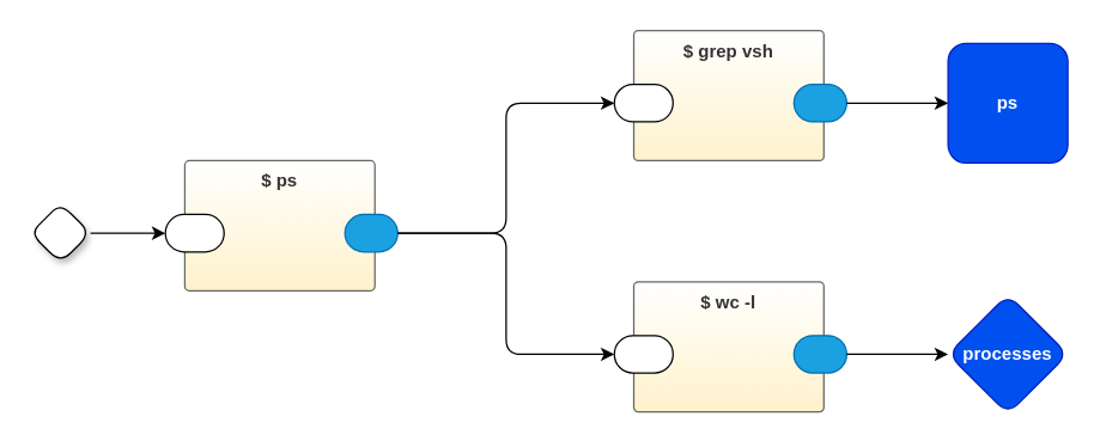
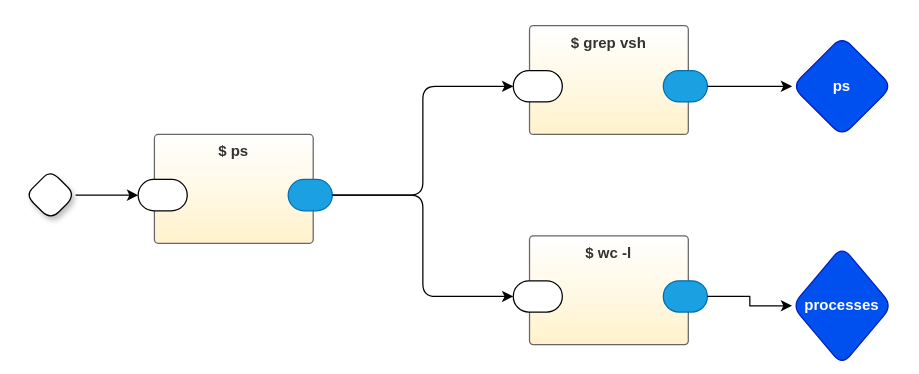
  <mxCell id="0" />
  <mxCell id="1" parent="0" />
  <mxCell id="2" style="edgeStyle=orthogonalEdgeStyle;rounded=1;orthogonalLoop=1;jettySize=auto;html=1;exitX=1;exitY=0.5;exitDx=0;exitDy=0;exitPerimeter=0;entryX=0;entryY=0.5;entryDx=0;entryDy=0;entryPerimeter=0;" parent="1" source="10" target="5" edge="1"><mxGeometry relative="1" as="geometry" /></mxCell>
- <mxCell id="3" value="ps" style="whiteSpace=wrap;html=1;fillColor=#0050ef;fontColor=#ffffff;strokeColor=#001DBC;fontStyle=1;glass=0;sketch=0;fontSize=12;points=[[0,0.5,0,0,0],[0.5,0,0,0,0],[0.5,1,0,0,0],[1,0.5,0,0,0]];shadow=0;rounded=1;" parent="1" vertex="1"><mxGeometry x="633" y="28.5" width="80" height="80" as="geometry" /></mxCell>
+ <mxCell id="3" value="ps" style="rhombus;whiteSpace=wrap;html=1;rounded=1;fillColor=#0050ef;fontColor=#ffffff;strokeColor=#001DBC;fontStyle=1;glass=0;sketch=0;fontSize=12;points=[[0,0.5,0,0,0],[0.5,0,0,0,0],[0.5,1,0,0,0],[1,0.5,0,0,0]];shadow=0;" parent="1" vertex="1"><mxGeometry x="633" y="28.5" width="80" height="80" as="geometry" /></mxCell>
  <mxCell id="4" value="$ ps" style="rounded=1;whiteSpace=wrap;html=1;sketch=0;container=1;recursiveResize=0;verticalAlign=top;arcSize=6;fontStyle=1;autosize=0;points=[];absoluteArcSize=1;shadow=0;strokeColor=#666666;fillColor=#FFFFFF;fontColor=#333333;connectable=0;gradientColor=#FFF2CC;" parent="1" vertex="1"><mxGeometry x="123" y="107" width="127" height="87" as="geometry"><mxRectangle x="-98" y="-1230" width="99" height="26" as="alternateBounds" /></mxGeometry></mxCell>
  <mxCell id="5" value="" style="rounded=1;whiteSpace=wrap;html=1;sketch=0;points=[[0,0.5,0,0,0],[1,0.5,0,0,0]];arcSize=50;" parent="4" vertex="1"><mxGeometry x="-13" y="36" width="39.25" height="25" as="geometry" /></mxCell>
  <mxCell id="6" value="" style="rounded=1;whiteSpace=wrap;html=1;sketch=0;points=[[0,0.5,0,0,0],[1,0.5,0,0,0]];fillColor=#1ba1e2;fontColor=#ffffff;strokeColor=#006EAF;arcSize=50;" parent="4" vertex="1"><mxGeometry x="107" y="36" width="35.25" height="25" as="geometry" /></mxCell>
- <mxCell id="7" value="processes" style="rhombus;whiteSpace=wrap;html=1;rounded=1;fillColor=#0050ef;fontColor=#ffffff;strokeColor=#001DBC;fontStyle=1;glass=0;sketch=0;fontSize=12;points=[[0,0.5,0,0,0],[0.5,0,0,0,0],[0.5,1,0,0,0],[1,0.5,0,0,0]];shadow=0;" parent="1" vertex="1"><mxGeometry x="633" y="196.5" width="80" height="80" as="geometry" /></mxCell>
+ <mxCell id="7" value="processes" style="rhombus;whiteSpace=wrap;html=1;rounded=1;fillColor=#0050ef;fontColor=#ffffff;strokeColor=#001DBC;fontStyle=1;glass=0;sketch=0;fontSize=12;points=[[0,0.5,0,0,0],[0.5,0,0,0,0],[0.5,1,0,0,0],[1,0.5,0,0,0]];shadow=0;" parent="1" vertex="1"><mxGeometry x="633" y="196.5" width="80" height="95" as="geometry" /></mxCell>
  <mxCell id="8" style="edgeStyle=orthogonalEdgeStyle;rounded=1;orthogonalLoop=1;jettySize=auto;html=1;exitX=1;exitY=0.5;exitDx=0;exitDy=0;exitPerimeter=0;entryX=0;entryY=0.5;entryDx=0;entryDy=0;entryPerimeter=0;curved=0;" parent="1" source="6" target="12" edge="1"><mxGeometry relative="1" as="geometry" /></mxCell>
  <mxCell id="9" style="edgeStyle=orthogonalEdgeStyle;rounded=1;orthogonalLoop=1;jettySize=auto;html=1;exitX=1;exitY=0.5;exitDx=0;exitDy=0;exitPerimeter=0;entryX=0;entryY=0.5;entryDx=0;entryDy=0;entryPerimeter=0;" parent="1" source="6" target="15" edge="1"><mxGeometry relative="1" as="geometry" /></mxCell>
  <mxCell id="10" value="" style="rhombus;whiteSpace=wrap;html=1;rounded=1;fontStyle=1;glass=0;sketch=0;fontSize=12;points=[[0,0.5,0,0,0],[0.5,0,0,0,0],[0.5,1,0,0,0],[1,0.5,0,0,0]];shadow=1;" parent="1" vertex="1"><mxGeometry x="20" y="135.5" width="40" height="40" as="geometry" /></mxCell>
  <mxCell id="11" value="$ grep vsh" style="rounded=1;whiteSpace=wrap;html=1;sketch=0;container=1;recursiveResize=0;verticalAlign=top;arcSize=6;fontStyle=1;autosize=0;points=[];absoluteArcSize=1;shadow=0;strokeColor=#666666;fillColor=#FFFFFF;fontColor=#333333;connectable=0;gradientColor=#FFF2CC;" parent="1" vertex="1"><mxGeometry x="423" y="20" width="127" height="87" as="geometry"><mxRectangle x="-98" y="-1230" width="99" height="26" as="alternateBounds" /></mxGeometry></mxCell>
  <mxCell id="12" value="" style="rounded=1;whiteSpace=wrap;html=1;sketch=0;points=[[0,0.5,0,0,0],[1,0.5,0,0,0]];arcSize=50;" parent="11" vertex="1"><mxGeometry x="-13" y="36" width="39.25" height="25" as="geometry" /></mxCell>
  <mxCell id="13" value="" style="rounded=1;whiteSpace=wrap;html=1;sketch=0;points=[[0,0.5,0,0,0],[1,0.5,0,0,0]];fillColor=#1ba1e2;fontColor=#ffffff;strokeColor=#006EAF;arcSize=50;" parent="11" vertex="1"><mxGeometry x="107" y="36" width="35.25" height="25" as="geometry" /></mxCell>
  <mxCell id="14" value="$ wc -l" style="rounded=1;whiteSpace=wrap;html=1;sketch=0;container=1;recursiveResize=0;verticalAlign=top;arcSize=6;fontStyle=1;autosize=0;points=[];absoluteArcSize=1;shadow=0;strokeColor=#666666;fillColor=#FFFFFF;fontColor=#333333;connectable=0;gradientColor=#FFF2CC;" parent="1" vertex="1"><mxGeometry x="423" y="188" width="127" height="87" as="geometry"><mxRectangle x="-98" y="-1230" width="99" height="26" as="alternateBounds" /></mxGeometry></mxCell>
  <mxCell id="15" value="" style="rounded=1;whiteSpace=wrap;html=1;sketch=0;points=[[0,0.5,0,0,0],[1,0.5,0,0,0]];arcSize=50;" parent="14" vertex="1"><mxGeometry x="-13" y="36" width="39.25" height="25" as="geometry" /></mxCell>
  <mxCell id="16" value="" style="rounded=1;whiteSpace=wrap;html=1;sketch=0;points=[[0,0.5,0,0,0],[1,0.5,0,0,0]];fillColor=#1ba1e2;fontColor=#ffffff;strokeColor=#006EAF;arcSize=50;" parent="14" vertex="1"><mxGeometry x="107" y="36" width="35.25" height="25" as="geometry" /></mxCell>
  <mxCell id="17" style="edgeStyle=orthogonalEdgeStyle;rounded=0;orthogonalLoop=1;jettySize=auto;html=1;exitX=1;exitY=0.5;exitDx=0;exitDy=0;exitPerimeter=0;entryX=0;entryY=0.5;entryDx=0;entryDy=0;entryPerimeter=0;" parent="1" source="16" target="7" edge="1"><mxGeometry relative="1" as="geometry" /></mxCell>
  <mxCell id="18" style="edgeStyle=orthogonalEdgeStyle;rounded=0;orthogonalLoop=1;jettySize=auto;html=1;" parent="1" source="13" target="3" edge="1"><mxGeometry relative="1" as="geometry" /></mxCell>
